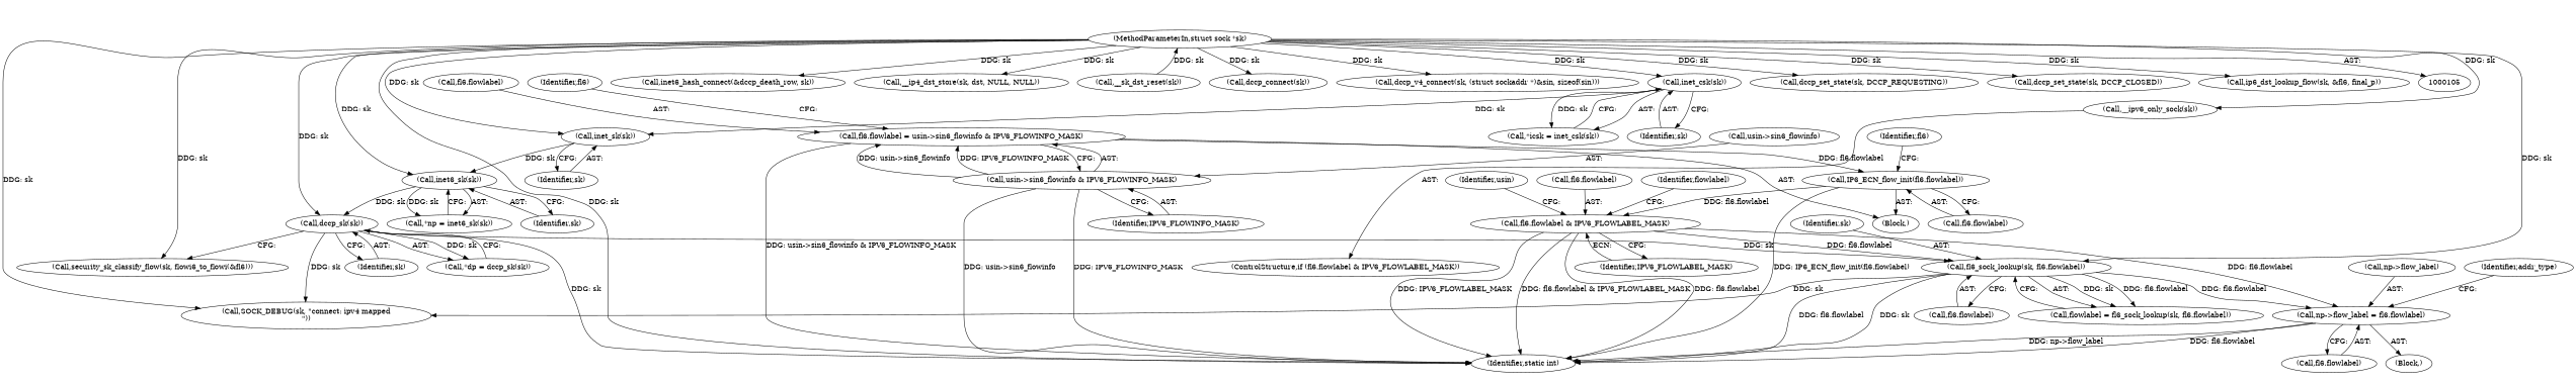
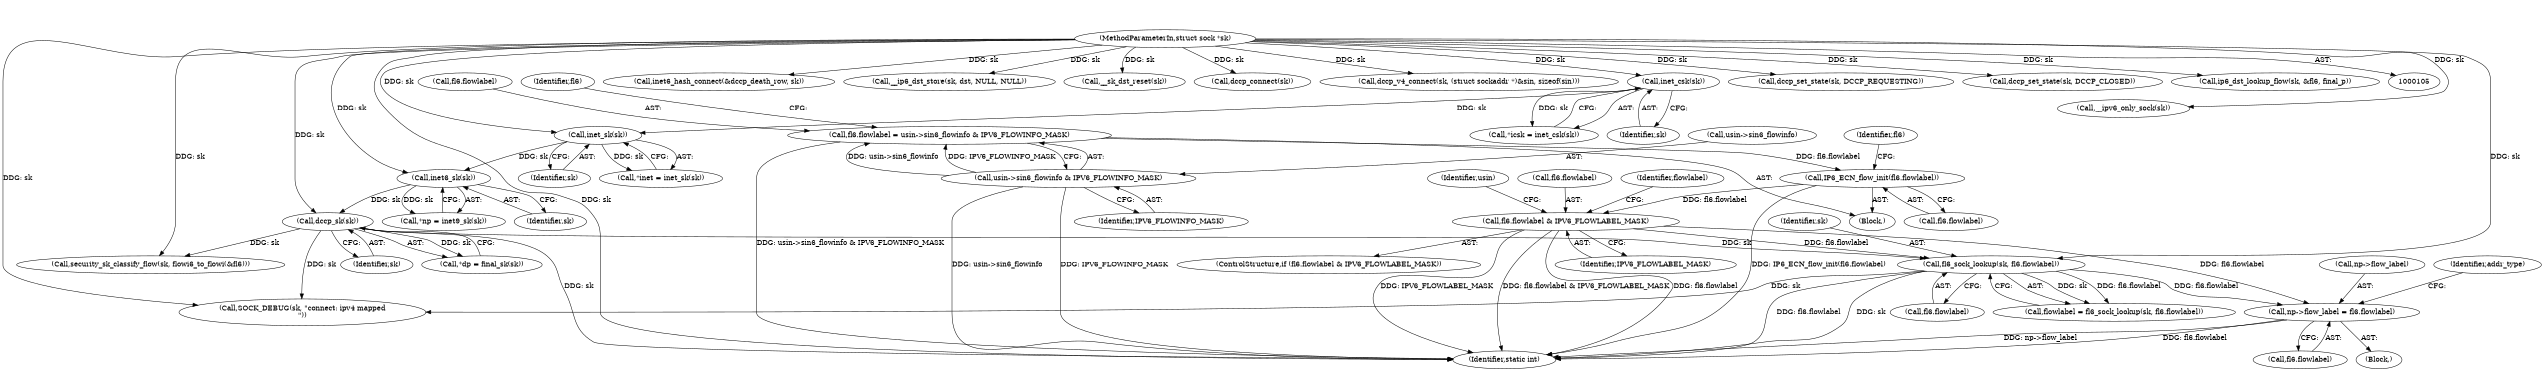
  digraph {
    n1 [label="(Call,np->flow_label = fl6.flowlabel)"]
    n2 [label="(Block,)"]
    n3 [label="(Call,fl6.flowlabel)"]
    n4 [label="(Identifier,static int)"]
    n5 [label="(Call,fl6_sock_lookup(sk, fl6.flowlabel))"]
    n6 [label="(Call,flowlabel = fl6_sock_lookup(sk, fl6.flowlabel))"]
    n7 [label="(Call,SOCK_DEBUG(sk, \"connect: ipv4 mapped\n\"))"]
    n8 [label="(Call,fl6.flowlabel)"]
    n9 [label="(Call,security_sk_classify_flow(sk, flowi6_to_flowi(&fl6)))"]
    n10 [label="(Call,dccp_sk(sk))"]
    n11 [label="(Identifier,sk)"]
-   n12 [label="(Call,*dp = dccp_sk(sk))"]
+   n12 [label="(Call,*dp = final_sk(sk))"]
    n13 [label="(Call,inet6_sk(sk))"]
    n14 [label="(Identifier,sk)"]
-   n15 [label="(Call,*np = inet6_sk(sk))"]
+   n15 [label="(Call,*np = inet9_sk(sk))"]
    n16 [label="(Call,inet_sk(sk))"]
    n17 [label="(Identifier,sk)"]
+   n18 [label="(Call,*inet = inet_sk(sk))"]
    n19 [label="(Call,inet_csk(sk))"]
    n20 [label="(Call,*icsk = inet_csk(sk))"]
    n21 [label="(Identifier,sk)"]
    n22 [label="(MethodParameterIn,struct sock *sk)"]
    n23 [label="(Call,inet6_hash_connect(&dccp_death_row, sk))"]
-   n24 [label="(Call,__ip4_dst_store(sk, dst, NULL, NULL))"]
+   n24 [label="(Call,__ip6_dst_store(sk, dst, NULL, NULL))"]
    n25 [label="(Call,__sk_dst_reset(sk))"]
    n26 [label="(Call,dccp_connect(sk))"]
    n27 [label="(Call,dccp_v4_connect(sk, (struct sockaddr *)&sin, sizeof(sin)))"]
    n28 [label="(Call,__ipv6_only_sock(sk))"]
    n29 [label="(Call,dccp_set_state(sk, DCCP_REQUESTING))"]
    n30 [label="(Call,dccp_set_state(sk, DCCP_CLOSED))"]
    n31 [label="(Call,ip6_dst_lookup_flow(sk, &fl6, final_p))"]
    1000105
    n33 [label="(Call,fl6.flowlabel & IPV6_FLOWLABEL_MASK)"]
    n34 [label="(Identifier,IPV6_FLOWLABEL_MASK)"]
    n35 [label="(ControlStructure,if (fl6.flowlabel & IPV6_FLOWLABEL_MASK))"]
    n36 [label="(Call,IP6_ECN_flow_init(fl6.flowlabel))"]
    n37 [label="(Call,fl6.flowlabel)"]
    n38 [label="(Block,)"]
    n39 [label="(Call,fl6.flowlabel = usin->sin6_flowinfo & IPV6_FLOWINFO_MASK)"]
    n40 [label="(Call,usin->sin6_flowinfo & IPV6_FLOWINFO_MASK)"]
    n41 [label="(Identifier,IPV6_FLOWINFO_MASK)"]
    n42 [label="(Identifier,fl6)"]
    n43 [label="(Identifier,usin)"]
    n44 [label="(Call,fl6.flowlabel)"]
    n45 [label="(Call,np->flow_label)"]
    n46 [label="(Identifier,fl6)"]
    n47 [label="(Call,fl6.flowlabel)"]
    n48 [label="(Identifier,flowlabel)"]
    n49 [label="(Call,usin->sin6_flowinfo)"]
    n50 [label="(Identifier,sk)"]
    n51 [label="(Identifier,addr_type)"]
    n1 -> n2 [label="AST: "]
    n1 -> n3 [label="CFG: "]
    n1 -> n4 [label="DDG: fl6.flowlabel"]
    n1 -> n4 [label="DDG: np->flow_label"]
    n3 -> n1 [label="AST: "]
    n5 -> n1 [label="DDG: fl6.flowlabel"]
    n5 -> n4 [label="DDG: fl6.flowlabel"]
    n5 -> n4 [label="DDG: sk"]
    n5 -> n6 [label="AST: "]
    n5 -> n6 [label="DDG: sk"]
    n5 -> n6 [label="DDG: fl6.flowlabel"]
    n5 -> n7 [label="DDG: sk"]
    n5 -> n8 [label="CFG: "]
    n6 -> n5 [label="CFG: "]
    n8 -> n5 [label="AST: "]
    n10 -> n4 [label="DDG: sk"]
    n10 -> n5 [label="DDG: sk"]
    n10 -> n7 [label="DDG: sk"]
-   n10 -> n9 [label="CFG: "]
+   n10 -> n9 [label="DDG: sk"]
    n10 -> n11 [label="CFG: "]
    n10 -> n12 [label="AST: "]
    n10 -> n12 [label="DDG: sk"]
    n11 -> n10 [label="AST: "]
    n12 -> n10 [label="CFG: "]
    n13 -> n10 [label="DDG: sk"]
    n13 -> n14 [label="CFG: "]
    n13 -> n15 [label="AST: "]
    n13 -> n15 [label="DDG: sk"]
    n14 -> n13 [label="AST: "]
    n15 -> n13 [label="CFG: "]
    n16 -> n13 [label="DDG: sk"]
    n16 -> n17 [label="CFG: "]
+   n16 -> n18 [label="AST: "]
+   n16 -> n18 [label="DDG: sk"]
    n17 -> n16 [label="AST: "]
+   n18 -> n16 [label="CFG: "]
    n19 -> n16 [label="DDG: sk"]
    n19 -> n20 [label="AST: "]
    n19 -> n20 [label="DDG: sk"]
    n19 -> n21 [label="CFG: "]
    n20 -> n19 [label="CFG: "]
    n21 -> n19 [label="AST: "]
    n22 -> n4 [label="DDG: sk"]
    n22 -> n5 [label="DDG: sk"]
    n22 -> n7 [label="DDG: sk"]
    n22 -> n9 [label="DDG: sk"]
    n22 -> n10 [label="DDG: sk"]
    n22 -> n13 [label="DDG: sk"]
    n22 -> n16 [label="DDG: sk"]
    n22 -> n19 [label="DDG: sk"]
    n22 -> n23 [label="DDG: sk"]
    n22 -> n24 [label="DDG: sk"]
-   n25 -> n22 [label="DDG: sk"]
+   n22 -> n25 [label="DDG: sk"]
    n22 -> n26 [label="DDG: sk"]
    n22 -> n27 [label="DDG: sk"]
    n22 -> n28 [label="DDG: sk"]
    n22 -> n29 [label="DDG: sk"]
    n22 -> n30 [label="DDG: sk"]
    n22 -> n31 [label="DDG: sk"]
    n22 -> 1000105 [label="AST: "]
    n33 -> n1 [label="DDG: fl6.flowlabel"]
    n33 -> n4 [label="DDG: fl6.flowlabel"]
    n33 -> n4 [label="DDG: IPV6_FLOWLABEL_MASK"]
    n33 -> n4 [label="DDG: fl6.flowlabel & IPV6_FLOWLABEL_MASK"]
    n33 -> n5 [label="DDG: fl6.flowlabel"]
    n33 -> n34 [label="CFG: "]
-   n28 -> n35 [label="AST: "]
-   n34 -> n33 [label="ECN: "]
+   n33 -> n35 [label="AST: "]
+   n34 -> n33 [label="AST: "]
    n36 -> n4 [label="DDG: IP6_ECN_flow_init(fl6.flowlabel)"]
    n36 -> n33 [label="DDG: fl6.flowlabel"]
    n36 -> n37 [label="CFG: "]
    n36 -> n38 [label="AST: "]
    n37 -> n36 [label="AST: "]
    n39 -> n4 [label="DDG: usin->sin6_flowinfo & IPV6_FLOWINFO_MASK"]
    n39 -> n36 [label="DDG: fl6.flowlabel"]
    n39 -> n38 [label="AST: "]
    n39 -> n40 [label="CFG: "]
    n40 -> n4 [label="DDG: IPV6_FLOWINFO_MASK"]
    n40 -> n4 [label="DDG: usin->sin6_flowinfo"]
    n40 -> n39 [label="AST: "]
    n40 -> n39 [label="DDG: usin->sin6_flowinfo"]
    n40 -> n39 [label="DDG: IPV6_FLOWINFO_MASK"]
    n40 -> n41 [label="CFG: "]
    n41 -> n40 [label="AST: "]
    n42 -> n39 [label="CFG: "]
    n43 -> n33 [label="CFG: "]
    n44 -> n39 [label="AST: "]
    n45 -> n1 [label="AST: "]
    n46 -> n36 [label="CFG: "]
    n47 -> n33 [label="AST: "]
    n48 -> n33 [label="CFG: "]
    n49 -> n40 [label="AST: "]
    n50 -> n5 [label="AST: "]
    n51 -> n1 [label="CFG: "]
  }
